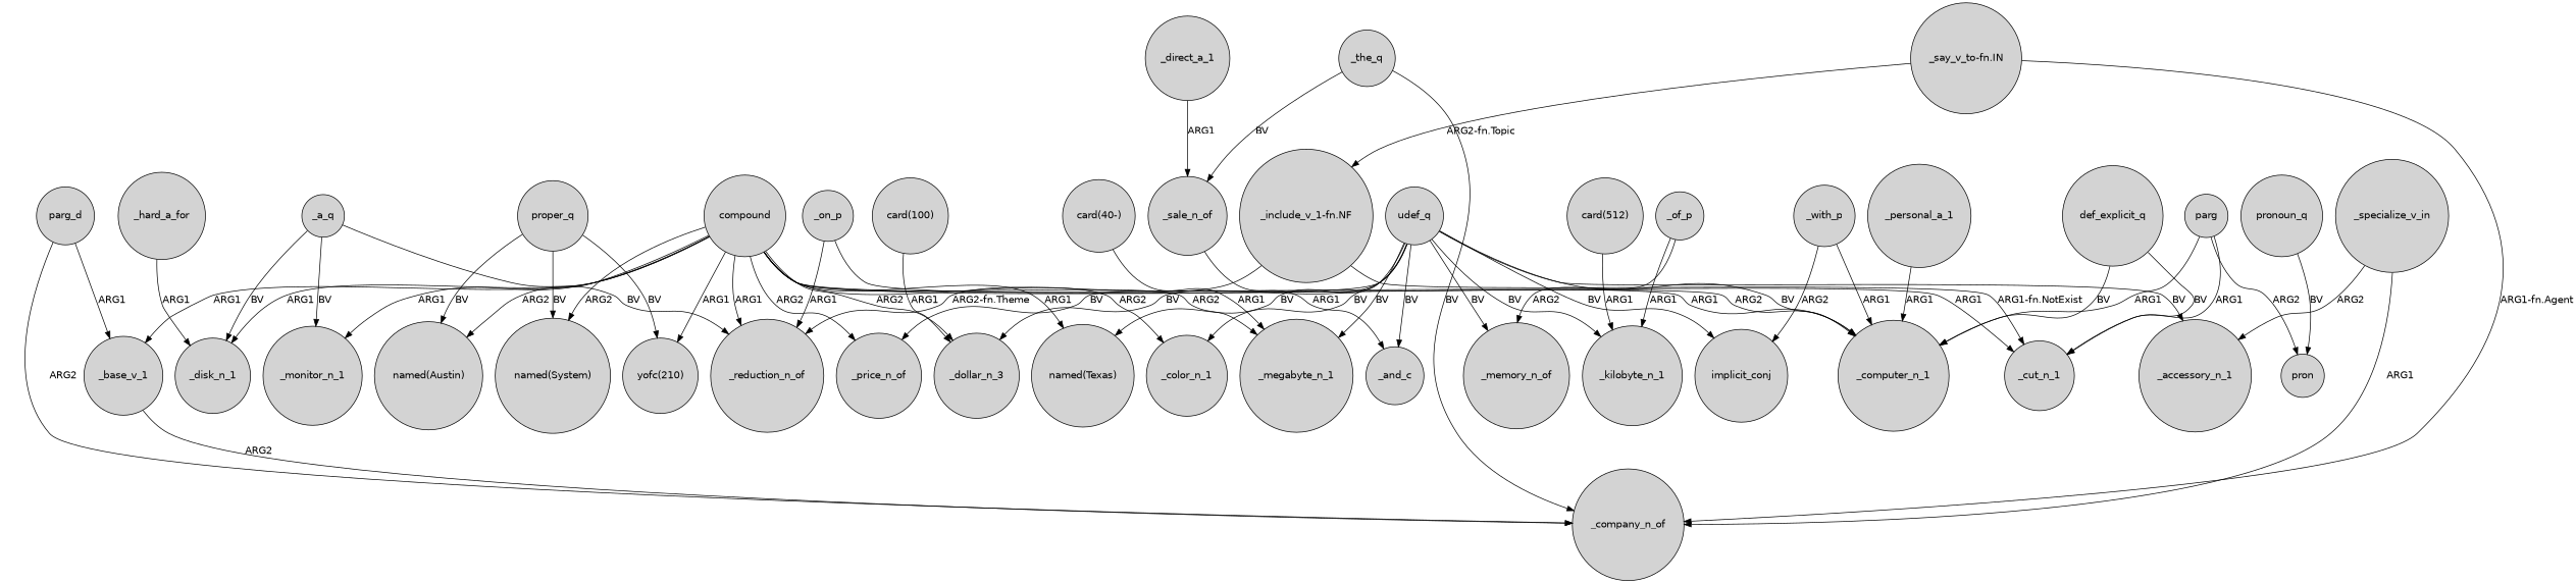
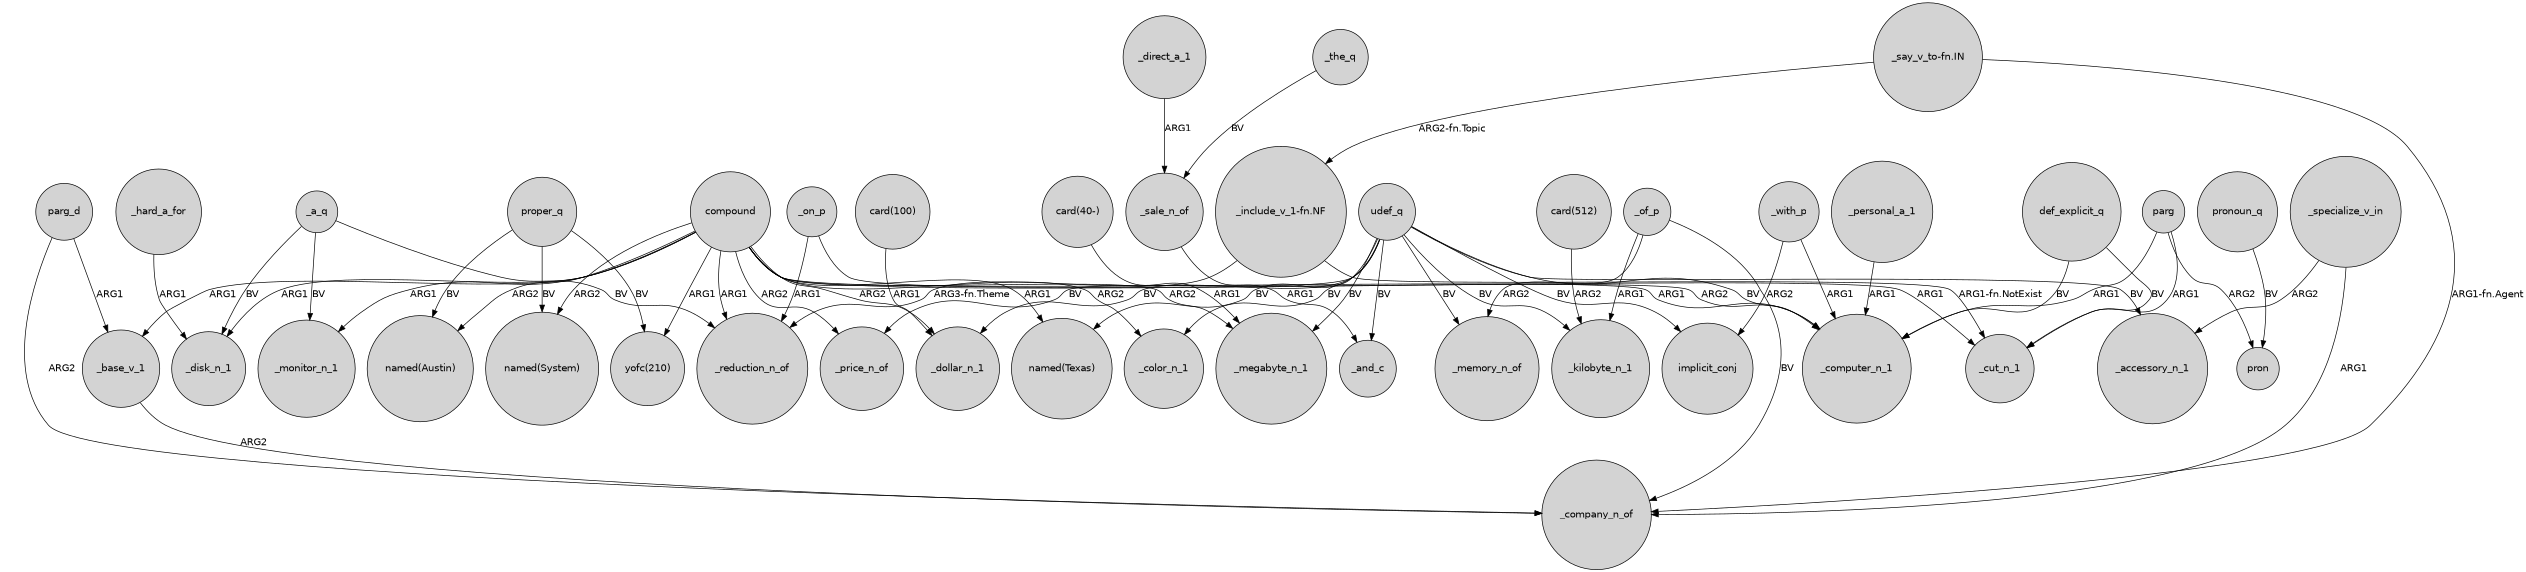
  digraph {
    fontname="DejaVu Sans"
    node [fontname="DejaVu Sans" shape=circle style=filled]
    edge [fontname="DejaVu Sans"]
    _hard_a_for
    _disk_n_1
    compound
    _monitor_n_1
    _price_n_of
    "named(Texas)"
    _base_v_1
    _reduction_n_of
    _computer_n_1
    _cut_n_1
    _megabyte_n_1
    _color_n_1
    "yofc(210)"
-   _dollar_n_1 [label=_dollar_n_3]
+   _dollar_n_1
    "named(System)"
    "named(Austin)"
    _company_n_of
    udef_q
    _memory_n_of
    _kilobyte_n_1
    _accessory_n_1
    implicit_conj
    _and_c
    n24 [label=parg]
    pron
    _of_p
    _on_p
    "card(512)"
    _with_p
    _a_q
    def_explicit_q
    "_include_v_1-fn.NF"
    "card(40-)"
    _direct_a_1
    _sale_n_of
    proper_q
    _specialize_v_in
    "card(100)"
    _the_q
    pronoun_q
    "_say_v_to-fn.IN"
    _personal_a_1
    parg_d
    _hard_a_for -> _disk_n_1 [label=ARG1]
    compound -> _disk_n_1 [label=ARG1]
    compound -> _monitor_n_1 [label=ARG1]
    compound -> _price_n_of [label=ARG2]
    compound -> "named(Texas)" [label=ARG1]
    compound -> _base_v_1 [label=ARG1]
    compound -> _reduction_n_of [label=ARG1]
    compound -> _computer_n_1 [label=ARG1]
    compound -> _cut_n_1 [label=ARG1]
    compound -> _megabyte_n_1 [label=ARG2]
    compound -> _color_n_1 [label=ARG2]
    compound -> "yofc(210)" [label=ARG1]
    compound -> _dollar_n_1 [label=ARG2]
    compound -> "named(System)" [label=ARG2]
    compound -> "named(Austin)" [label=ARG2]
    _base_v_1 -> _company_n_of [label=ARG2]
    udef_q -> _price_n_of [label=BV]
    udef_q -> "named(Texas)" [label=BV]
    udef_q -> _computer_n_1 [label=BV]
    udef_q -> _megabyte_n_1 [label=BV]
    udef_q -> _color_n_1 [label=BV]
    udef_q -> _dollar_n_1 [label=BV]
    udef_q -> _memory_n_of [label=BV]
    udef_q -> _kilobyte_n_1 [label=BV]
    udef_q -> _accessory_n_1 [label=BV]
    udef_q -> implicit_conj [label=BV]
    udef_q -> _and_c [label=BV]
    n24 -> _computer_n_1 [label=ARG1]
    n24 -> _cut_n_1 [label=ARG1]
    n24 -> pron [label=ARG2]
    _of_p -> _memory_n_of [label=ARG2]
    _of_p -> _kilobyte_n_1 [label=ARG1]
    _on_p -> _reduction_n_of [label=ARG1]
    _on_p -> _computer_n_1 [label=ARG2]
-   "card(512)" -> _kilobyte_n_1 [label=ARG1]
+   "card(512)" -> _kilobyte_n_1 [label=ARG2]
    _with_p -> _computer_n_1 [label=ARG1]
    _with_p -> implicit_conj [label=ARG2]
    _a_q -> _disk_n_1 [label=BV]
    _a_q -> _monitor_n_1 [label=BV]
    _a_q -> _reduction_n_of [label=BV]
    def_explicit_q -> _computer_n_1 [label=BV]
    def_explicit_q -> _cut_n_1 [label=BV]
-   "_include_v_1-fn.NF" -> _reduction_n_of [label="ARG2-fn.Theme"]
+   "_include_v_1-fn.NF" -> _reduction_n_of [label="ARG3-fn.Theme"]
    "_include_v_1-fn.NF" -> _cut_n_1 [label="ARG1-fn.NotExist"]
    "card(40-)" -> _megabyte_n_1 [label=ARG1]
    _direct_a_1 -> _sale_n_of [label=ARG1]
    _sale_n_of -> _and_c [label=ARG1]
    proper_q -> "yofc(210)" [label=BV]
    proper_q -> "named(System)" [label=BV]
    proper_q -> "named(Austin)" [label=BV]
    _specialize_v_in -> _company_n_of [label=ARG1]
    _specialize_v_in -> _accessory_n_1 [label=ARG2]
    "card(100)" -> _dollar_n_1 [label=ARG1]
-   _the_q -> _company_n_of [label=BV]
+   _of_p -> _company_n_of [label=BV]
    _the_q -> _sale_n_of [label=BV]
    pronoun_q -> pron [label=BV]
    "_say_v_to-fn.IN" -> _company_n_of [label="ARG1-fn.Agent"]
    "_say_v_to-fn.IN" -> "_include_v_1-fn.NF" [label="ARG2-fn.Topic"]
    _personal_a_1 -> _computer_n_1 [label=ARG1]
    parg_d -> _base_v_1 [label=ARG1]
    parg_d -> _company_n_of [label=ARG2]
  }
